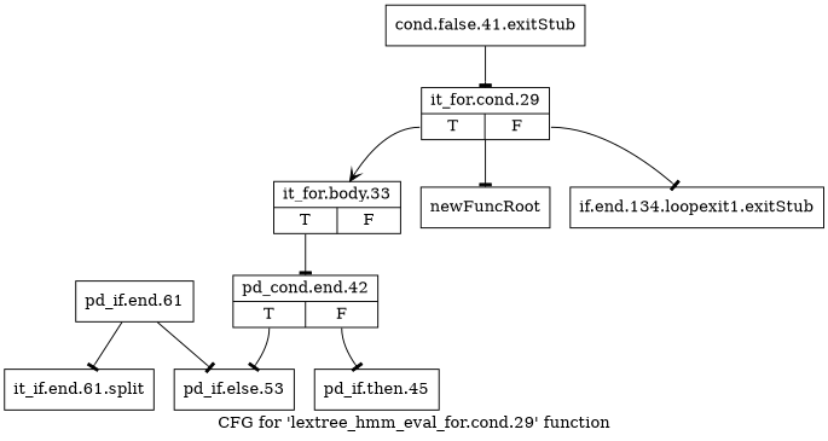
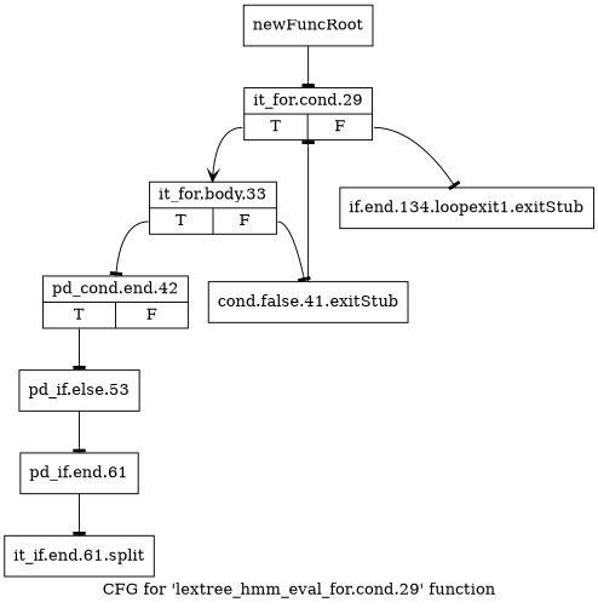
  digraph {
    label="CFG for 'lextree_hmm_eval_for.cond.29' function"
    node [shape=record]
    edge [arrowhead=tee]
    n1 [label="{newFuncRoot}"]
    n2 [label="{it_for.cond.29|{<s0>T|<s1>F}}"]
    n3 [label="{if.end.134.loopexit1.exitStub}"]
    n4 [label="{it_for.body.33|{<s0>T|<s1>F}}"]
    n5 [label="{cond.false.41.exitStub}"]
    n6 [label="{pd_cond.end.42|{<s0>T|<s1>F}}"]
    n7 [label="{pd_if.else.53}"]
-   n8 [label="{pd_if.then.45}"]
    n9 [label="{pd_if.end.61}"]
    n10 [label="{it_if.end.61.split}"]
-   n2 -> n1
+   n1 -> n2
    n2 -> n3 [tailport=s1]
    n2 -> n4 [arrowhead=vee tailport=s0]
+   n4 -> n5 [tailport=s1]
    n4 -> n6 [tailport=s0]
    n5 -> n2
    n6 -> n7 [tailport=s0]
-   n6 -> n8 [tailport=s1]
-   n9 -> n7
+   n7 -> n9
    n9 -> n10
  }
